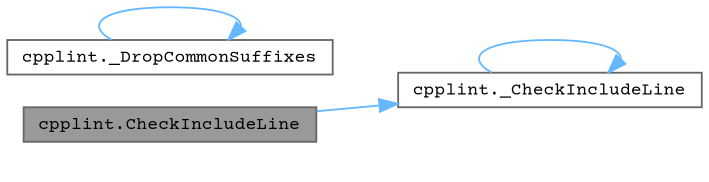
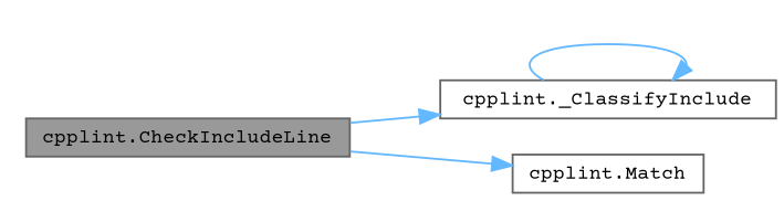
  digraph {
    fontname="Courier Prime"
    rankdir=LR
    node [color=grey40 fillcolor=white fontname="Courier Prime" fontsize=10 shape=box style=filled]
    edge [color=steelblue1 fontname="Courier Prime" fontsize=10 labelfontname=Helvetica labelfontsize=10 style=solid]
    n1 [color=gray40 fillcolor=grey60 fontcolor=black height=0.2 label="cpplint.CheckIncludeLine" width=0.4]
-   n2 [height=0.2 label="cpplint._CheckIncludeLine" width=0.4]
-   n4 [height=0.2 label="cpplint._DropCommonSuffixes" width=0.4]
+   n2 [height=0.2 label="cpplint._ClassifyInclude" width=0.4]
+   n3 [height=0.2 label="cpplint.Match" width=0.4]
    n1 -> n2
+   n1 -> n3
    n2 -> n2
-   n4 -> n4
  }
